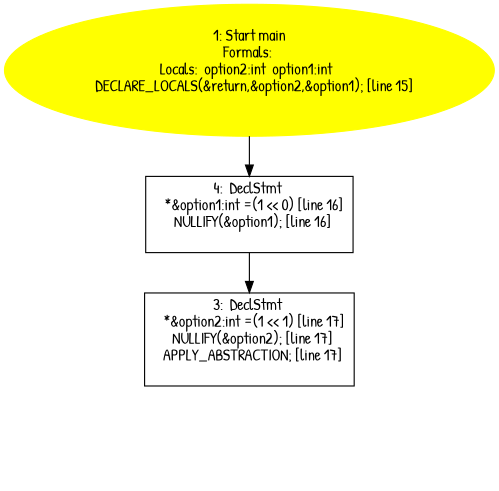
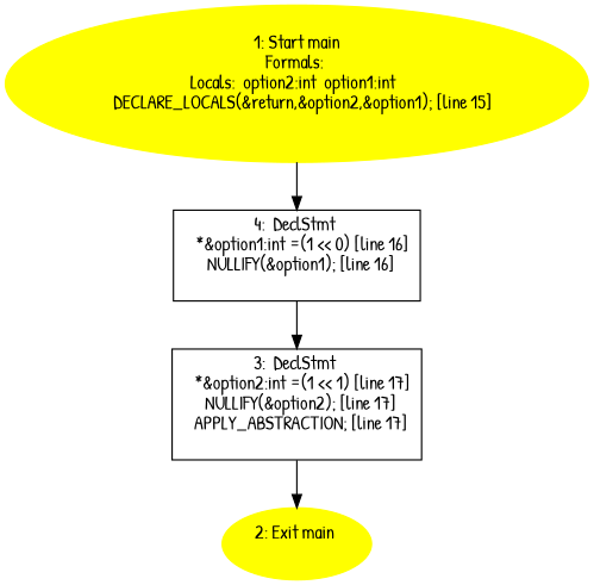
  digraph {
    fontname="Patrick Hand"
    node [fontname="Patrick Hand"]
    edge [fontname="Patrick Hand"]
    n1 [label="4:  DeclStmt \n   *&option1:int =(1 << 0) [line 16]\n  NULLIFY(&option1); [line 16]\n " shape=box]
    n2 [label="3:  DeclStmt \n   *&option2:int =(1 << 1) [line 17]\n  NULLIFY(&option2); [line 17]\n  APPLY_ABSTRACTION; [line 17]\n " shape=box]
+   n3 [color=yellow label="2: Exit main \n  " style=filled]
    n4 [color=yellow label="1: Start main\nFormals: \nLocals:  option2:int  option1:int  \n   DECLARE_LOCALS(&return,&option2,&option1); [line 15]\n " style=filled]
    n1 -> n2
+   n2 -> n3
    n4 -> n1
  }
